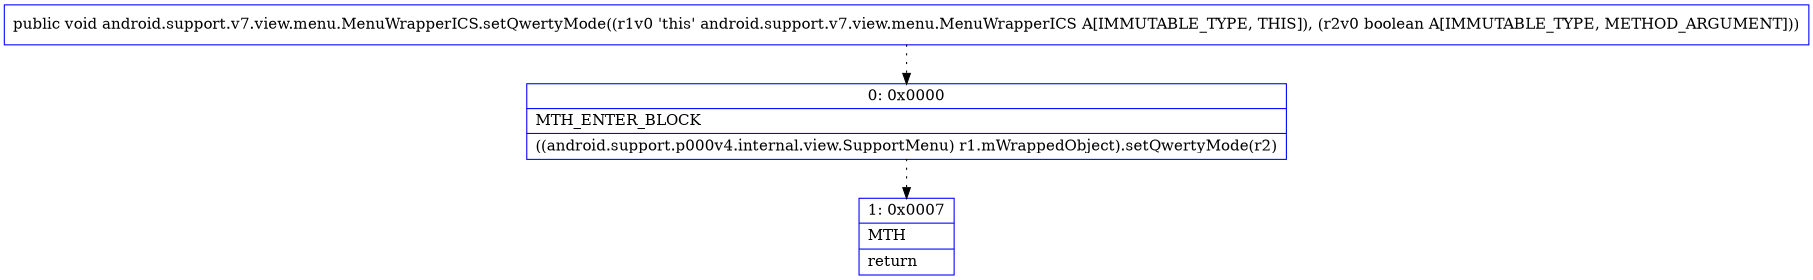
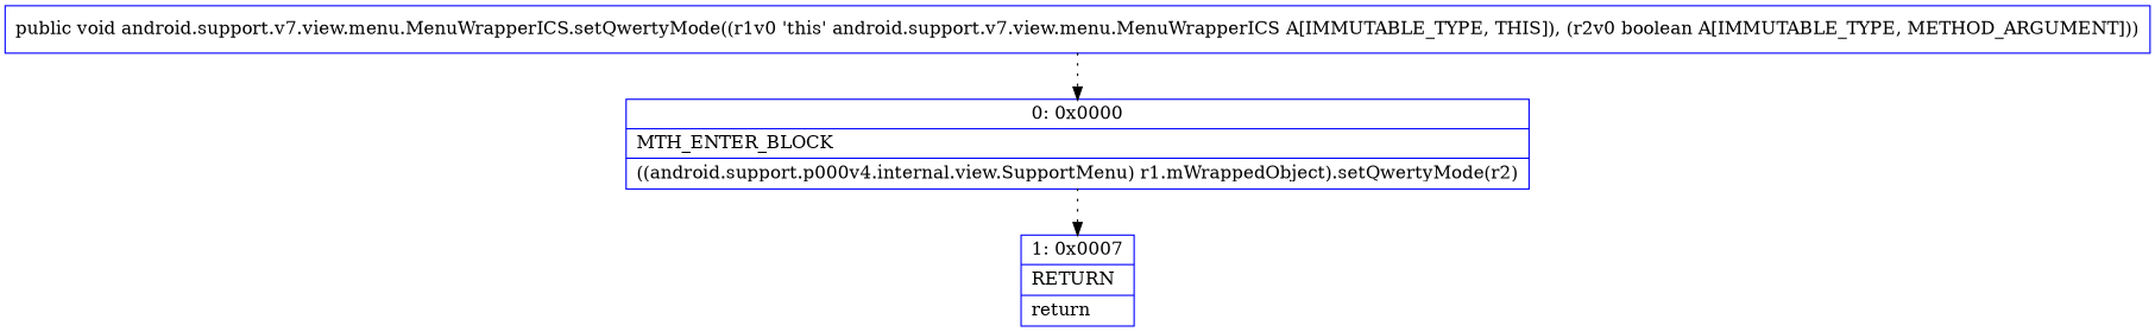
  digraph {
    node [shape=record color=blue]
    edge [style=dotted]
    n1 [label="{0\:\ 0x0000|MTH_ENTER_BLOCK\l|((android.support.p000v4.internal.view.SupportMenu) r1.mWrappedObject).setQwertyMode(r2)\l}"]
-   n2 [label="{1\:\ 0x0007|MTH\l|return\l}"]
+   n2 [label="{1\:\ 0x0007|RETURN\l|return\l}"]
    n3 [label="{public void android.support.v7.view.menu.MenuWrapperICS.setQwertyMode((r1v0 'this' android.support.v7.view.menu.MenuWrapperICS A[IMMUTABLE_TYPE, THIS]), (r2v0 boolean A[IMMUTABLE_TYPE, METHOD_ARGUMENT])) }"]
    n1 -> n2
    n3 -> n1
  }
